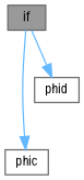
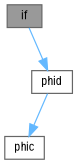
  digraph {
    fontname="Roboto Condensed"
    rankdir=TB
    node [color=grey40 fillcolor=white fontname="Roboto Condensed" fontsize=10 shape=box style=filled]
    edge [color=steelblue1 fontname="Roboto Condensed" fontsize=10 labelfontname=Helvetica labelfontsize=10 style=solid]
    n1 [color=gray40 fillcolor=grey60 fontcolor=black height=0.2 label=if width=0.4]
    n2 [height=0.2 label=phic width=0.4]
    n3 [height=0.2 label=phid width=0.4]
-   n1 -> n2
+   n3 -> n2
    n1 -> n3
  }
